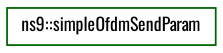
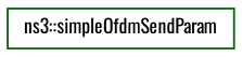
  digraph {
    rankdir=LR
    fontname=Oswald
-   n1 [color=darkgreen fillcolor=white fontname=Oswald fontsize=10 height=0.2 label="ns9::simpleOfdmSendParam" shape=record style=filled width=0.4]
+   n1 [color=darkgreen fillcolor=white fontname=Oswald fontsize=10 height=0.2 label="ns3::simpleOfdmSendParam" shape=record style=filled width=0.4]
  }
